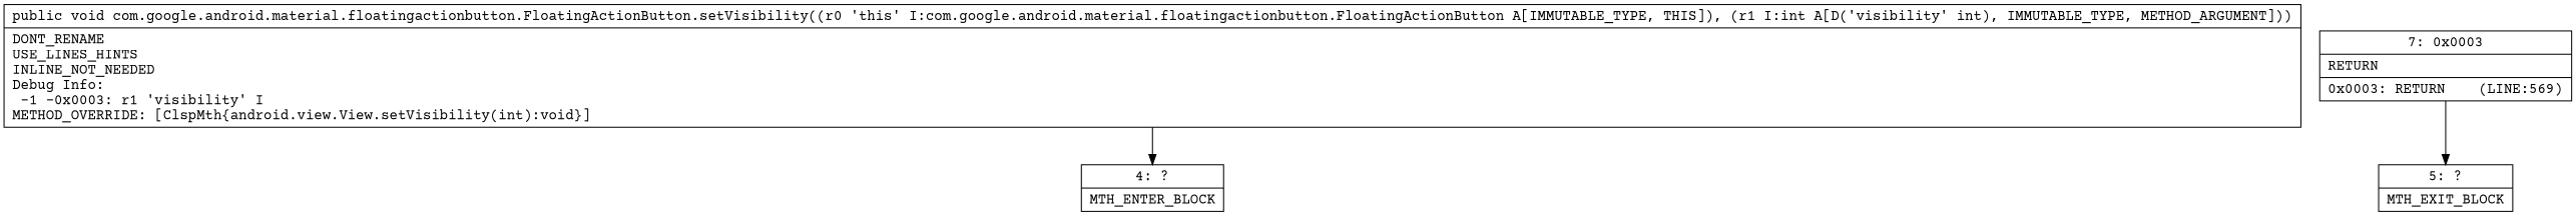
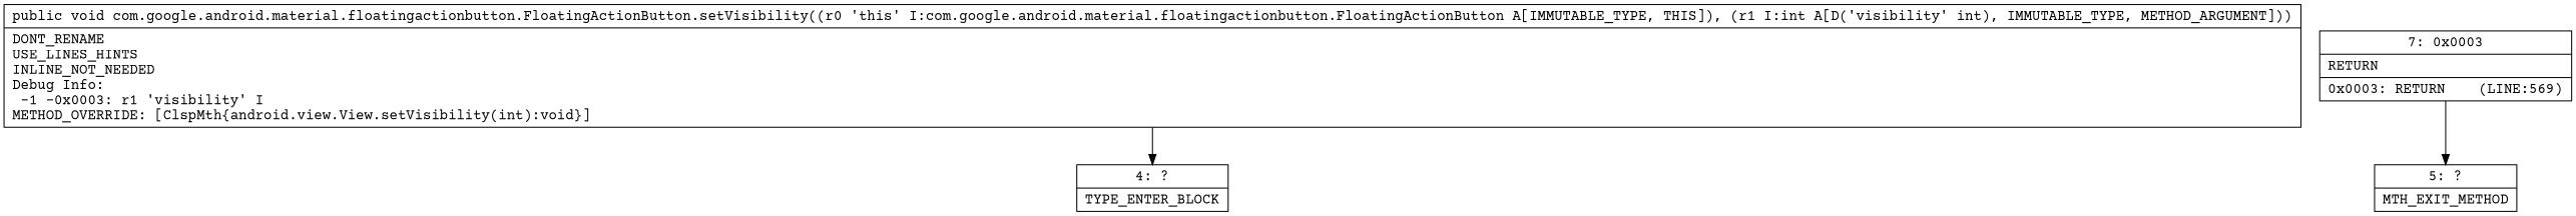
  digraph {
    fontname="Courier Prime"
    node [fontname="Courier Prime" shape=record]
    edge [fontname="Courier Prime"]
-   n1 [label="{4\:\ ?|MTH_ENTER_BLOCK\l}"]
+   n1 [label="{4\:\ ?|TYPE_ENTER_BLOCK\l}"]
    n2 [label="{7\:\ 0x0003|RETURN\l|0x0003: RETURN    (LINE:569)\l}"]
-   n3 [label="{5\:\ ?|MTH_EXIT_BLOCK\l}"]
+   n3 [label="{5\:\ ?|MTH_EXIT_METHOD\l}"]
    n4 [label="{public void com.google.android.material.floatingactionbutton.FloatingActionButton.setVisibility((r0 'this' I:com.google.android.material.floatingactionbutton.FloatingActionButton A[IMMUTABLE_TYPE, THIS]), (r1 I:int A[D('visibility' int), IMMUTABLE_TYPE, METHOD_ARGUMENT]))  | DONT_RENAME\lUSE_LINES_HINTS\lINLINE_NOT_NEEDED\lDebug Info:\l  \-1 \-0x0003: r1 'visibility' I\lMETHOD_OVERRIDE: [ClspMth\{android.view.View.setVisibility(int):void\}]\l}"]
    n2 -> n3
    n4 -> n1
  }
